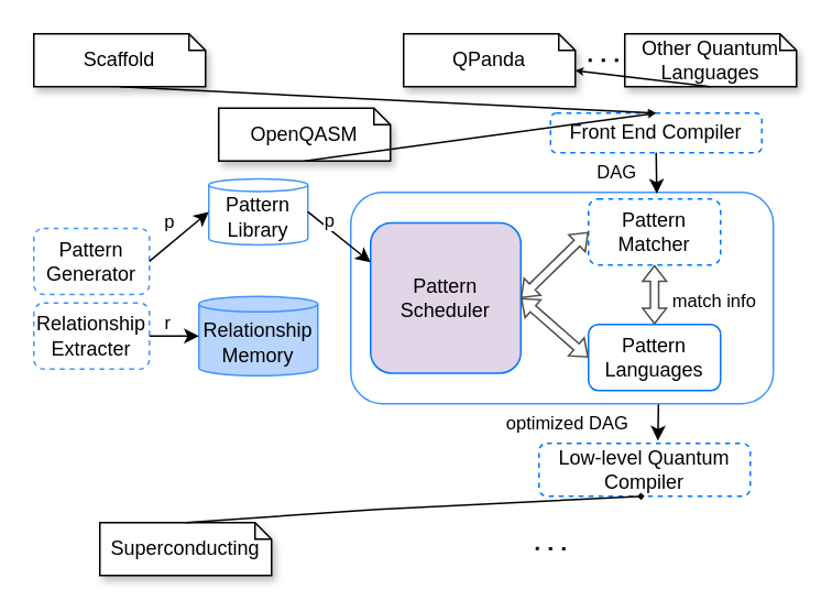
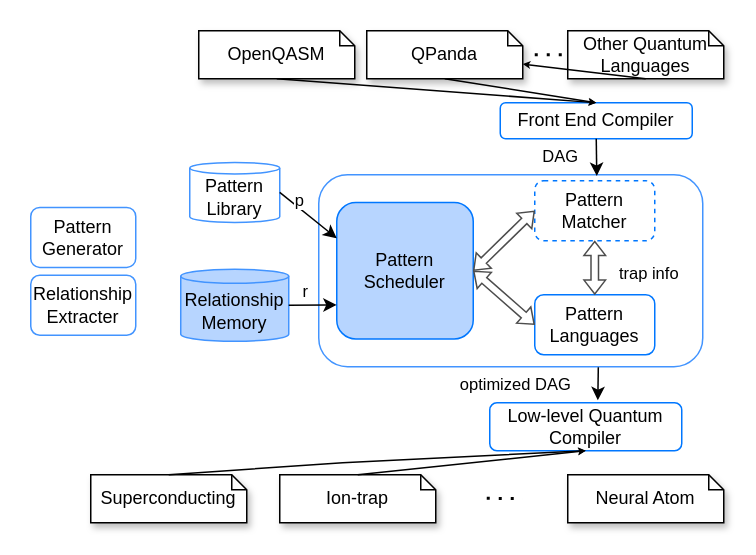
  <mxCell id="0" />
  <mxCell id="1" parent="0" />
  <mxCell id="2" value="" style="rounded=1;whiteSpace=wrap;html=1;fillColor=none;strokeColor=#4294FF;" vertex="1" parent="1"><mxGeometry x="212" y="116" width="256" height="128" as="geometry" /></mxCell>
  <mxCell id="3" value="Other Quantum&lt;br&gt;Languages" style="shape=note;size=10;whiteSpace=wrap;html=1;shadow=1;" vertex="1" parent="1"><mxGeometry x="378" y="20" width="104" height="32" as="geometry" /></mxCell>
- <mxCell id="4" value="OpenQASM" style="shape=note;size=10;whiteSpace=wrap;html=1;shadow=1;" vertex="1" parent="1"><mxGeometry x="132" y="65" width="104" height="32" as="geometry" /></mxCell>
- <mxCell id="5" value="Scaffold" style="shape=note;size=10;whiteSpace=wrap;html=1;shadow=1;" vertex="1" parent="1"><mxGeometry x="20" y="20" width="104" height="32" as="geometry" /></mxCell>
+ <mxCell id="4" value="OpenQASM" style="shape=note;size=10;whiteSpace=wrap;html=1;shadow=1;" vertex="1" parent="1"><mxGeometry x="132" y="20" width="104" height="32" as="geometry" /></mxCell>
  <mxCell id="6" value="QPanda" style="shape=note;size=10;whiteSpace=wrap;html=1;shadow=1;" vertex="1" parent="1"><mxGeometry x="244" y="20" width="104" height="32" as="geometry" /></mxCell>
- <mxCell id="7" value="Front End Compiler" style="rounded=1;whiteSpace=wrap;html=1;strokeColor=#0077FF;dashed=1;" vertex="1" parent="1"><mxGeometry x="333" y="68" width="128" height="24" as="geometry" /></mxCell>
- <mxCell id="8" value="" style="endArrow=classic;html=1;rounded=0;exitX=0.5;exitY=1;exitDx=0;exitDy=0;exitPerimeter=0;entryX=0.5;entryY=0;entryDx=0;entryDy=0;endSize=2;" edge="1" parent="1" source="5" target="7"><mxGeometry width="50" height="50" relative="1" as="geometry"><mxPoint x="180" y="-26" as="sourcePoint" /><mxPoint x="230" y="-76" as="targetPoint" /></mxGeometry></mxCell>
+ <mxCell id="7" value="Front End Compiler" style="rounded=1;whiteSpace=wrap;html=1;strokeColor=#0077FF;" vertex="1" parent="1"><mxGeometry x="333" y="68" width="128" height="24" as="geometry" /></mxCell>
  <mxCell id="9" value="" style="endArrow=classic;html=1;rounded=0;exitX=0.5;exitY=1;exitDx=0;exitDy=0;exitPerimeter=0;entryX=0.5;entryY=0;entryDx=0;entryDy=0;endSize=2;" edge="1" parent="1" source="4" target="7"><mxGeometry width="50" height="50" relative="1" as="geometry"><mxPoint x="80" y="60" as="sourcePoint" /><mxPoint x="240" y="84" as="targetPoint" /></mxGeometry></mxCell>
+ <mxCell id="10" value="" style="endArrow=classic;html=1;rounded=0;exitX=0.5;exitY=1;exitDx=0;exitDy=0;exitPerimeter=0;endSize=2;entryX=0.5;entryY=0;entryDx=0;entryDy=0;" edge="1" parent="1" source="6" target="7"><mxGeometry width="50" height="50" relative="1" as="geometry"><mxPoint x="180" y="-26" as="sourcePoint" /><mxPoint x="364" y="116" as="targetPoint" /></mxGeometry></mxCell>
  <mxCell id="11" value="" style="endArrow=classic;html=1;rounded=0;exitX=0.5;exitY=1;exitDx=0;exitDy=0;exitPerimeter=0;endSize=2;" edge="1" parent="1" source="3" target="6"><mxGeometry width="50" height="50" relative="1" as="geometry"><mxPoint x="180" y="-26" as="sourcePoint" /><mxPoint x="230" y="76" as="targetPoint" /></mxGeometry></mxCell>
  <mxCell id="12" value="" style="endArrow=none;dashed=1;html=1;dashPattern=1 3;strokeWidth=2;rounded=0;entryX=0.019;entryY=0.5;entryDx=0;entryDy=0;entryPerimeter=0;" edge="1" parent="1" target="3"><mxGeometry width="50" height="50" relative="1" as="geometry"><mxPoint x="356" y="36" as="sourcePoint" /><mxPoint x="372" y="36" as="targetPoint" /><Array as="points" /></mxGeometry></mxCell>
  <mxCell id="13" value="Pattern &lt;br&gt;Matcher" style="rounded=1;whiteSpace=wrap;html=1;strokeColor=#0077FF;dashed=1;" vertex="1" parent="1"><mxGeometry x="356" y="120" width="80" height="40" as="geometry" /></mxCell>
  <mxCell id="14" value="Pattern &lt;br&gt;Languages" style="rounded=1;whiteSpace=wrap;html=1;strokeColor=#0077FF;" vertex="1" parent="1"><mxGeometry x="356" y="196" width="80" height="40" as="geometry" /></mxCell>
- <mxCell id="15" value="Pattern&lt;br&gt;Scheduler" style="whiteSpace=wrap;html=1;aspect=fixed;fillColor=#e1d5e7;rounded=1;arcSize=14;strokeColor=#0077FF;" vertex="1" parent="1"><mxGeometry x="224" y="134.5" width="91" height="91" as="geometry" /></mxCell>
+ <mxCell id="15" value="Pattern&lt;br&gt;Scheduler" style="whiteSpace=wrap;html=1;aspect=fixed;fillColor=#B7D5FF;rounded=1;arcSize=14;strokeColor=#0077FF;" vertex="1" parent="1"><mxGeometry x="224" y="134.5" width="91" height="91" as="geometry" /></mxCell>
  <mxCell id="16" value="Relationship&lt;br&gt;Memory" style="shape=cylinder3;whiteSpace=wrap;html=1;boundedLbl=1;backgroundOutline=1;size=4.667;fillColor=#B7D5FF;strokeColor=#4294FF;" vertex="1" parent="1"><mxGeometry x="120" y="179" width="72" height="48" as="geometry" /></mxCell>
+ <mxCell id="17" value="" style="endArrow=classic;html=1;rounded=0;entryX=0;entryY=0.75;entryDx=0;entryDy=0;exitX=1;exitY=0.5;exitDx=0;exitDy=0;exitPerimeter=0;endSize=6;" edge="1" parent="1" source="16" target="15"><mxGeometry relative="1" as="geometry"><mxPoint x="153.5" y="211.5" as="sourcePoint" /><mxPoint x="429.5" y="319.5" as="targetPoint" /></mxGeometry></mxCell>
+ <mxCell id="18" value="r" style="edgeLabel;resizable=0;html=1;align=center;verticalAlign=middle;rotation=0;" connectable="0" vertex="1" parent="17"><mxGeometry relative="1" as="geometry"><mxPoint x="-5" y="-9" as="offset" /></mxGeometry></mxCell>
  <mxCell id="19" value="Pattern&lt;br&gt;Library" style="shape=cylinder3;whiteSpace=wrap;html=1;boundedLbl=1;backgroundOutline=1;size=3.833;strokeColor=#4294FF;" vertex="1" parent="1"><mxGeometry x="126" y="107.75" width="60" height="40" as="geometry" /></mxCell>
  <mxCell id="20" value="" style="endArrow=classic;html=1;rounded=0;exitX=1;exitY=0.5;exitDx=0;exitDy=0;exitPerimeter=0;entryX=0;entryY=0.262;entryDx=0;entryDy=0;entryPerimeter=0;endSize=6;" edge="1" parent="1" source="19" target="15"><mxGeometry relative="1" as="geometry"><mxPoint x="145.5" y="199.5" as="sourcePoint" /><mxPoint x="273.5" y="164.5" as="targetPoint" /></mxGeometry></mxCell>
  <mxCell id="21" value="p" style="edgeLabel;resizable=0;html=1;align=center;verticalAlign=middle;rotation=0;" connectable="0" vertex="1" parent="20"><mxGeometry relative="1" as="geometry"><mxPoint x="-6" y="-10" as="offset" /></mxGeometry></mxCell>
- <mxCell id="22" value="match info" style="edgeLabel;resizable=0;html=1;align=center;verticalAlign=middle;" connectable="0" vertex="1" parent="1"><mxGeometry x="427.997" y="180" as="geometry"><mxPoint x="4" y="1" as="offset" /></mxGeometry></mxCell>
+ <mxCell id="22" value="trap info" style="edgeLabel;resizable=0;html=1;align=center;verticalAlign=middle;" connectable="0" vertex="1" parent="1"><mxGeometry x="427.997" y="180" as="geometry"><mxPoint x="4" y="1" as="offset" /></mxGeometry></mxCell>
  <mxCell id="23" value="" style="shape=flexArrow;endArrow=classic;startArrow=classic;html=1;rounded=0;width=5;endSize=2.758;startWidth=8.333;startSize=2.758;endWidth=8.333;entryX=1;entryY=0.5;entryDx=0;entryDy=0;exitX=0;exitY=0.5;exitDx=0;exitDy=0;strokeColor=#4D4D4D;" edge="1" parent="1" source="14" target="15"><mxGeometry width="100" height="100" relative="1" as="geometry"><mxPoint x="340" y="151" as="sourcePoint" /><mxPoint x="304" y="189" as="targetPoint" /></mxGeometry></mxCell>
  <mxCell id="24" value="" style="shape=flexArrow;endArrow=classic;startArrow=classic;html=1;rounded=0;width=5;endSize=2.758;startWidth=8.333;startSize=2.758;endWidth=8.333;entryX=1;entryY=0.5;entryDx=0;entryDy=0;exitX=0;exitY=0.5;exitDx=0;exitDy=0;fontColor=#B7D5FF;strokeColor=#4D4D4D;" edge="1" parent="1" source="13" target="15"><mxGeometry width="100" height="100" relative="1" as="geometry"><mxPoint x="320" y="331" as="sourcePoint" /><mxPoint x="284" y="292" as="targetPoint" /></mxGeometry></mxCell>
  <mxCell id="25" value="" style="shape=flexArrow;endArrow=classic;startArrow=classic;html=1;rounded=0;width=5;endSize=2.758;startWidth=8.333;startSize=2.758;endWidth=8.333;entryX=0.5;entryY=0;entryDx=0;entryDy=0;exitX=0.5;exitY=1;exitDx=0;exitDy=0;strokeColor=#4D4D4D;" edge="1" parent="1" source="13" target="14"><mxGeometry width="100" height="100" relative="1" as="geometry"><mxPoint x="340" y="151" as="sourcePoint" /><mxPoint x="304" y="189" as="targetPoint" /></mxGeometry></mxCell>
- <mxCell id="26" value="Pattern&lt;br&gt;Generator" style="rounded=1;whiteSpace=wrap;html=1;strokeColor=#4294FF;dashed=1;" vertex="1" parent="1"><mxGeometry x="20" y="137.75" width="70" height="40" as="geometry" /></mxCell>
- <mxCell id="27" value="Relationship&lt;br&gt;Extracter" style="rounded=1;whiteSpace=wrap;html=1;strokeColor=#4294FF;dashed=1;" vertex="1" parent="1"><mxGeometry x="20" y="183" width="70" height="40" as="geometry" /></mxCell>
- <mxCell id="28" value="" style="endArrow=classic;html=1;rounded=0;exitX=1;exitY=0.5;exitDx=0;exitDy=0;entryX=0;entryY=0.5;entryDx=0;entryDy=0;entryPerimeter=0;endSize=6;" edge="1" parent="1" source="26" target="19"><mxGeometry relative="1" as="geometry"><mxPoint x="200" y="166" as="sourcePoint" /><mxPoint x="232" y="166" as="targetPoint" /></mxGeometry></mxCell>
- <mxCell id="29" value="p" style="edgeLabel;resizable=0;html=1;align=center;verticalAlign=middle;rotation=0;" connectable="0" vertex="1" parent="28"><mxGeometry relative="1" as="geometry"><mxPoint x="-6" y="-10" as="offset" /></mxGeometry></mxCell>
- <mxCell id="30" value="" style="endArrow=classic;html=1;rounded=0;entryX=0;entryY=0.5;entryDx=0;entryDy=0;exitX=1;exitY=0.5;exitDx=0;exitDy=0;endSize=6;entryPerimeter=0;" edge="1" parent="1" source="27" target="16"><mxGeometry relative="1" as="geometry"><mxPoint x="206" y="210" as="sourcePoint" /><mxPoint x="232" y="211" as="targetPoint" /></mxGeometry></mxCell>
- <mxCell id="31" value="r" style="edgeLabel;resizable=0;html=1;align=center;verticalAlign=middle;rotation=0;" connectable="0" vertex="1" parent="30"><mxGeometry relative="1" as="geometry"><mxPoint x="-5" y="-9" as="offset" /></mxGeometry></mxCell>
- <mxCell id="32" value="Low-level Quantum Compiler" style="rounded=1;whiteSpace=wrap;html=1;strokeColor=#0077FF;dashed=1;" vertex="1" parent="1"><mxGeometry x="326" y="268" width="128" height="32" as="geometry" /></mxCell>
+ <mxCell id="26" value="Pattern&lt;br&gt;Generator" style="rounded=1;whiteSpace=wrap;html=1;strokeColor=#4294FF;" vertex="1" parent="1"><mxGeometry x="20" y="137.75" width="70" height="40" as="geometry" /></mxCell>
+ <mxCell id="27" value="Relationship&lt;br&gt;Extracter" style="rounded=1;whiteSpace=wrap;html=1;strokeColor=#4294FF;" vertex="1" parent="1"><mxGeometry x="20" y="183" width="70" height="40" as="geometry" /></mxCell>
+ <mxCell id="32" value="Low-level Quantum Compiler" style="rounded=1;whiteSpace=wrap;html=1;strokeColor=#0077FF;" vertex="1" parent="1"><mxGeometry x="326" y="268" width="128" height="32" as="geometry" /></mxCell>
  <mxCell id="33" value="" style="endArrow=classic;html=1;rounded=0;entryX=0.563;entryY=-0.051;entryDx=0;entryDy=0;entryPerimeter=0;exitX=0.728;exitY=1.003;exitDx=0;exitDy=0;exitPerimeter=0;" edge="1" parent="1" source="2" target="32"><mxGeometry relative="1" as="geometry"><mxPoint x="398" y="242" as="sourcePoint" /><mxPoint x="256" y="156" as="targetPoint" /></mxGeometry></mxCell>
  <mxCell id="34" value="optimized&amp;nbsp;DAG" style="edgeLabel;resizable=0;html=1;align=center;verticalAlign=middle;spacingBottom=7;" connectable="0" vertex="1" parent="33"><mxGeometry relative="1" as="geometry"><mxPoint x="-56" y="4" as="offset" /></mxGeometry></mxCell>
  <mxCell id="35" value="" style="endArrow=classic;html=1;rounded=0;exitX=0.5;exitY=1;exitDx=0;exitDy=0;entryX=0.724;entryY=0.006;entryDx=0;entryDy=0;entryPerimeter=0;" edge="1" parent="1" source="7" target="2"><mxGeometry relative="1" as="geometry"><mxPoint x="156" y="76" as="sourcePoint" /><mxPoint x="396" y="108" as="targetPoint" /></mxGeometry></mxCell>
  <mxCell id="36" value="DAG" style="edgeLabel;resizable=0;html=1;align=center;verticalAlign=middle;" connectable="0" vertex="1" parent="35"><mxGeometry relative="1" as="geometry"><mxPoint x="-25" as="offset" /></mxGeometry></mxCell>
  <mxCell id="37" value="Superconducting" style="shape=note;size=10;whiteSpace=wrap;html=1;shadow=1;" vertex="1" parent="1"><mxGeometry x="60" y="316" width="104" height="32" as="geometry" /></mxCell>
- <mxCell id="40" value="" style="endArrow=diamond;html=1;rounded=0;exitX=0.5;exitY=0;exitDx=0;exitDy=0;exitPerimeter=0;entryX=0.5;entryY=1;entryDx=0;entryDy=0;endSize=2;" edge="1" parent="1" source="37" target="32"><mxGeometry width="50" height="50" relative="1" as="geometry"><mxPoint x="220" y="206" as="sourcePoint" /><mxPoint x="270" y="156" as="targetPoint" /><Array as="points"><mxPoint x="228" y="308" /></Array></mxGeometry></mxCell>
+ <mxCell id="38" value="Neural Atom" style="shape=note;size=10;whiteSpace=wrap;html=1;shadow=1;" vertex="1" parent="1"><mxGeometry x="378" y="316" width="104" height="32" as="geometry" /></mxCell>
+ <mxCell id="39" value="Ion-trap" style="shape=note;size=10;whiteSpace=wrap;html=1;shadow=1;" vertex="1" parent="1"><mxGeometry x="186" y="316" width="104" height="32" as="geometry" /></mxCell>
+ <mxCell id="40" value="" style="endArrow=classic;html=1;rounded=0;exitX=0.5;exitY=0;exitDx=0;exitDy=0;exitPerimeter=0;entryX=0.5;entryY=1;entryDx=0;entryDy=0;endSize=2;" edge="1" parent="1" source="37" target="32"><mxGeometry width="50" height="50" relative="1" as="geometry"><mxPoint x="220" y="206" as="sourcePoint" /><mxPoint x="270" y="156" as="targetPoint" /><Array as="points"><mxPoint x="228" y="308" /></Array></mxGeometry></mxCell>
+ <mxCell id="41" value="" style="endArrow=classic;html=1;rounded=0;exitX=0.5;exitY=0;exitDx=0;exitDy=0;exitPerimeter=0;entryX=0.5;entryY=1;entryDx=0;entryDy=0;endSize=2;" edge="1" parent="1" source="39" target="32"><mxGeometry width="50" height="50" relative="1" as="geometry"><mxPoint x="220" y="206" as="sourcePoint" /><mxPoint x="270" y="156" as="targetPoint" /></mxGeometry></mxCell>
  <mxCell id="42" value="" style="endArrow=none;dashed=1;html=1;dashPattern=1 3;strokeWidth=2;rounded=0;" edge="1" parent="1"><mxGeometry width="50" height="50" relative="1" as="geometry"><mxPoint x="324" y="331.66" as="sourcePoint" /><mxPoint x="348" y="332" as="targetPoint" /><Array as="points" /></mxGeometry></mxCell>
